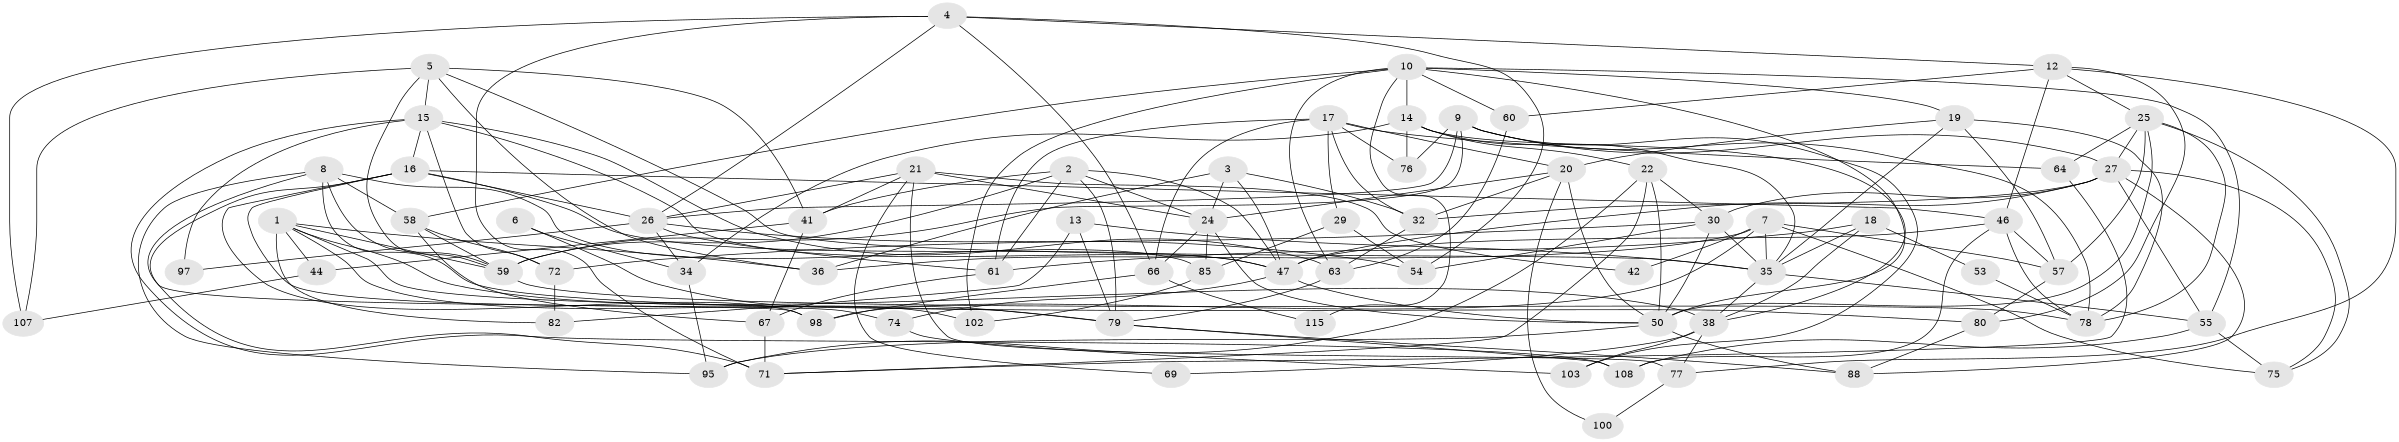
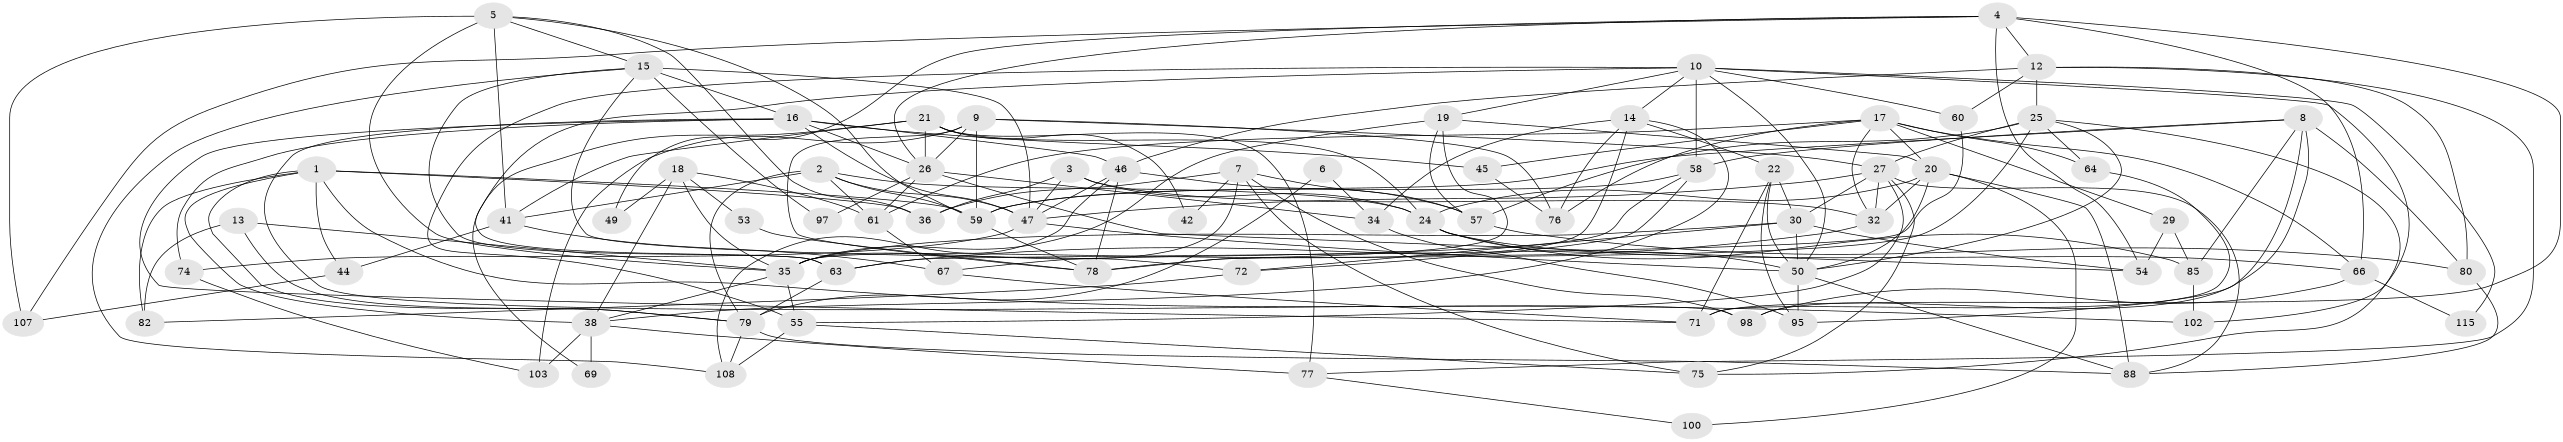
  graph {
    node [color=gray90 style=filled]
    1 [super="+11"]
    36
    38 [super="+65"]
    44
    59 [super="+68"]
    79 [super="+90"]
    82
    102
    103
    77 [super="+83"]
    69
    107
    78 [super="+106"]
    108
    88
    2 [super="+91"]
    24 [super="+113"]
    41
    47 [super="+73"]
    61
    66 [super="+114"]
    85 [super="+92"]
    50 [super="+94"]
    67
    74
    3 [super="+105"]
    32 [super="+84"]
    63
    4 [super="+33"]
    12 [super="+81"]
    26 [super="+93"]
+   49
    54 [super="+111"]
    71 [super="+104"]
    80
    60
    25 [super="+52"]
    46 [super="+110"]
    34
    97
    98
    115
    5 [super="+31"]
    15 [super="+48"]
    35 [super="+39"]
    16 [super="+23"]
    72
    55 [super="+70"]
    6
    95 [super="+96"]
    7 [super="+56"]
    42
    57 [super="+86"]
    75
    8 [super="+101"]
    58 [super="+87"]
    9
    27 [super="+40"]
    76
    30 [super="+112"]
    10 [super="+51"]
    14
    19 [super="+37"]
    22 [super="+62"]
    20 [super="+43"]
    64
    100
    13 [super="+99"]
+   45
    17 [super="+89"]
    29
    18 [super="+109"]
    53
    21 [super="+28"]
    1 -- 36
    1 -- 38
    1 -- 44
    1 -- 59
    1 -- 79
    1 -- 82
    1 -- 102
    38 -- 103
    38 -- 77
    38 -- 69
    44 -- 107
    59 -- 78
    79 -- 108
    79 -- 88
    77 -- 100
    2 -- 59
    2 -- 79
    2 -- 24
    2 -- 41
    2 -- 47
    2 -- 61
    24 -- 66
    24 -- 85
    24 -- 50
    41 -- 44
    41 -- 67
    47 -- 50
    47 -- 74
    61 -- 67
    66 -- 98
    66 -- 115
    85 -- 102
    50 -- 88
    50 -- 95
    67 -- 71
    74 -- 103
    3 -- 36
    3 -- 24
    3 -- 47
    3 -- 32
    32 -- 63
    63 -- 79
    4 -- 107
    4 -- 66
    4 -- 12
    4 -- 26
+   4 -- 49
    4 -- 54
    4 -- 71
    12 -- 77
    12 -- 80
    12 -- 60
    12 -- 25
    12 -- 46
    26 -- 61
    26 -- 54
    26 -- 34
    26 -- 97
    80 -- 88
    60 -- 63
    25 -- 78
    25 -- 50
    25 -- 57
    25 -- 75
    25 -- 27 [weight=2]
    25 -- 64
    46 -- 78
    46 -- 108
    46 -- 47
    46 -- 57
    34 -- 95
    5 -- 36
    5 -- 59
    5 -- 107
    5 -- 41
    5 -- 15
    5 -- 35
    15 -- 108
    15 -- 47
    15 -- 63
    15 -- 97
    15 -- 16 [weight=2]
    15 -- 72
    35 -- 38
    35 -- 55
    16 -- 47
    16 -- 74
    16 -- 26
    16 -- 71
    16 -- 46
    16 -- 98
+   16 -- 45
    72 -- 82
    55 -- 108
    55 -- 75
    6 -- 79
    6 -- 34
    7 -- 36
    7 -- 98
    7 -- 35
    7 -- 42
    7 -- 57
    7 -- 75
    57 -- 80
    8 -- 59
    8 -- 85
    8 -- 80
    8 -- 98
    8 -- 95
    8 -- 58
    58 -- 59
    58 -- 67
    58 -- 72
    9 -- 59
    9 -- 103
    9 -- 78
    9 -- 26
    9 -- 27
    9 -- 76
    27 -- 88
    27 -- 47
    27 -- 32
    27 -- 55
    27 -- 75
    27 -- 30
    30 -- 50
    30 -- 54
    30 -- 35
    30 -- 72
    10 -- 102
    10 -- 50
    10 -- 63
    10 -- 60
    10 -- 115
    10 -- 55
    10 -- 58
    10 -- 14
    10 -- 19
    14 -- 38
    14 -- 34
    14 -- 35
    14 -- 76
    14 -- 22
    19 -- 78
    19 -- 35
    19 -- 57
    19 -- 20
    22 -- 50
    22 -- 71
    22 -- 95
    22 -- 30
+   20 -- 88
    20 -- 24
    20 -- 50
    20 -- 32
    20 -- 100
    64 -- 71
    13 -- 79
    13 -- 82
    13 -- 35
+   45 -- 76
    17 -- 61
    17 -- 66
    17 -- 32
    17 -- 76
    17 -- 20
    17 -- 64
+   17 -- 45
    17 -- 29
    29 -- 85
    29 -- 54
    18 -- 38
    18 -- 61
+   18 -- 49
    18 -- 35
    18 -- 53
    53 -- 78
    21 -- 77 [weight=2]
    21 -- 69
    21 -- 24
    21 -- 41
    21 -- 26
    21 -- 42
  }
